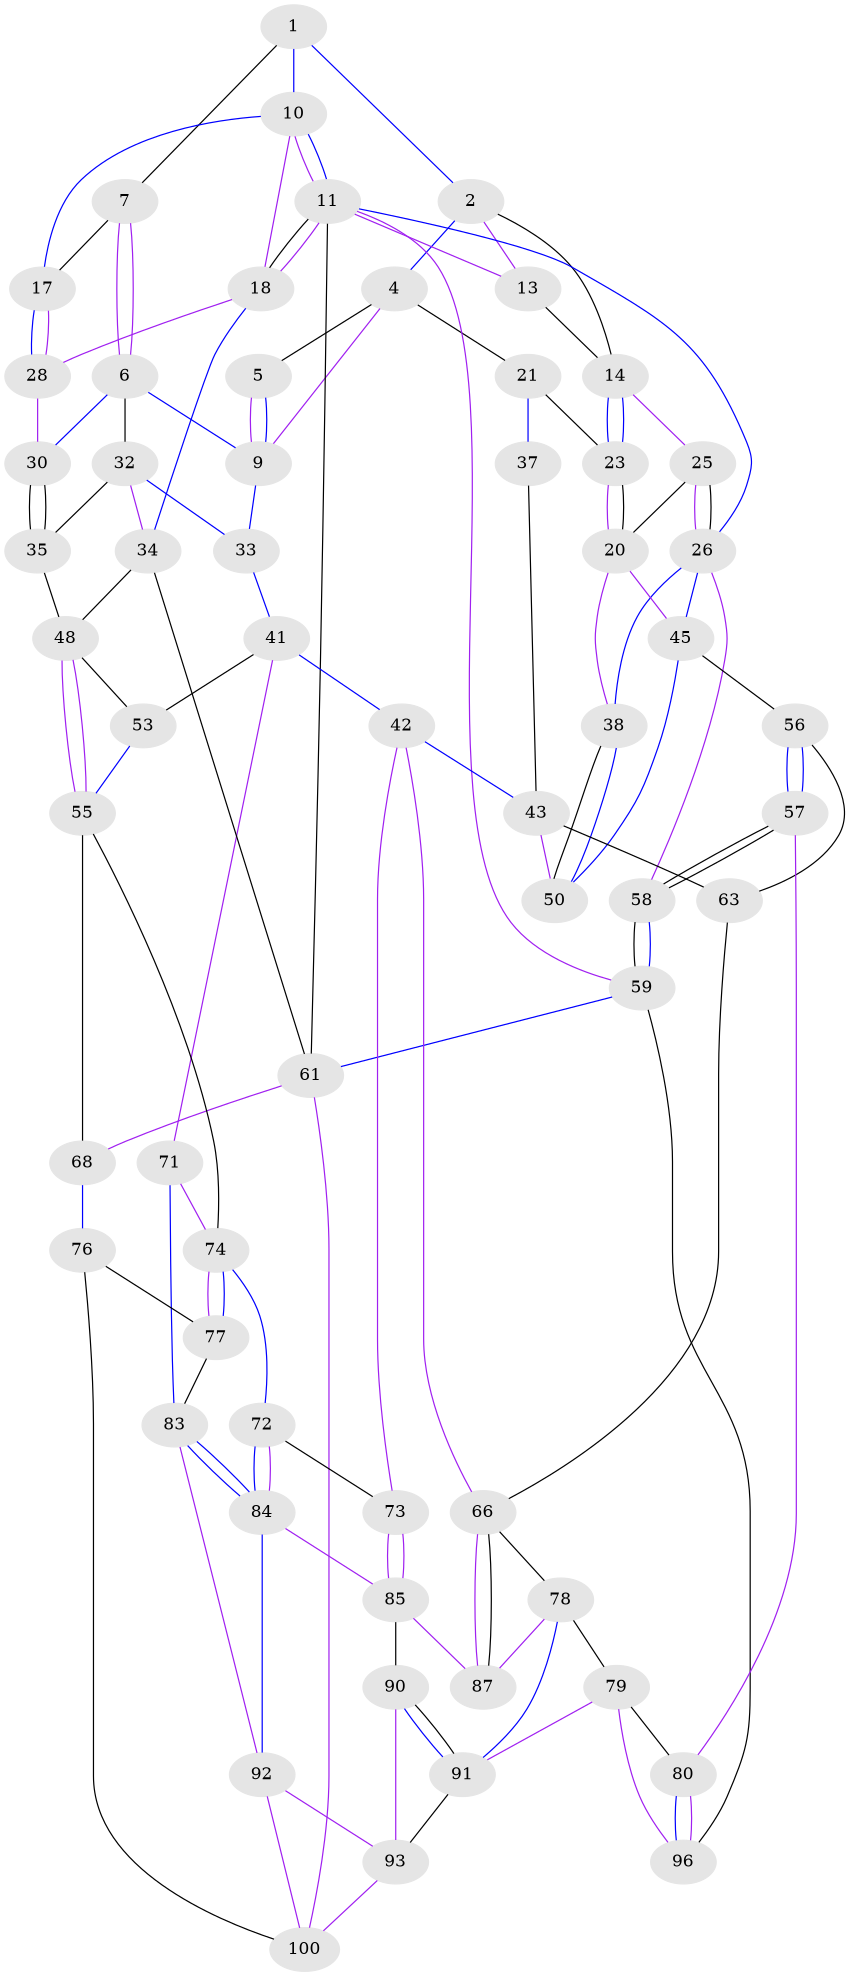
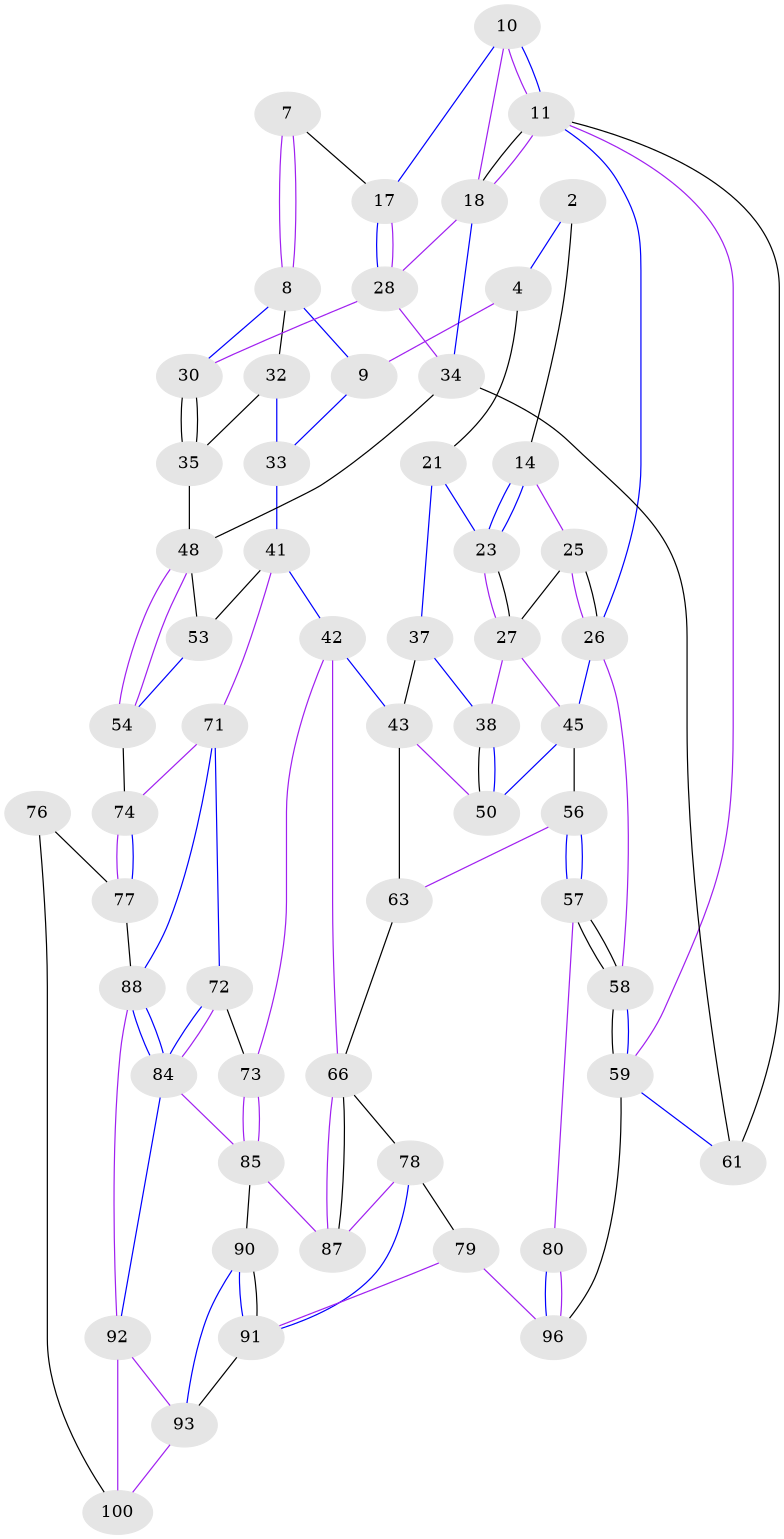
  graph {
    node [color=gray90 style=filled]
    edge [color=purple]
-   1 [super="+6"]
    2 [super="+3"]
    7
    10 [super="+16"]
    4 [super="+20"]
-   13
    14 [super="+15"]
-   8 [super="+31" label=6]
+   8 [super="+31"]
    17
    11 [super="+12"]
    18 [super="+19"]
-   5
    9 [super="+24"]
    21 [super="+22"]
    23
    25
    33 [super="+40"]
    37 [super="+44"]
    30
    32 [super="+36"]
    28 [super="+29"]
    35
    41 [super="+54"]
    26 [super="+46"]
    59 [super="+60"]
    61 [super="+62"]
    34 [super="+47"]
    45 [super="+51"]
    58
    96
-   68 [super="+69"]
    100 [super="+102"]
-   27 [super="+39" label=20]
+   27 [super="+39"]
    48 [super="+49"]
    38
    43 [super="+52"]
    50
    56 [super="+64"]
    42 [super="+65"]
    53
    71 [super="+75"]
-   55 [super="+70"]
+   55 [super="+70" label=54]
    63
    66 [super="+67"]
    73
    74
    72
-   83 [super="+95"]
+   83 [super="+95" label=88]
    78 [super="+89"]
    87
    85 [super="+86"]
    57 [super="+82"]
    76 [super="+94"]
    77
    80 [super="+81"]
    79 [super="+98"]
    91 [super="+99"]
    84 [super="+88"]
    92 [super="+97"]
    90
    93 [super="+101"]
-   1 -- 2 [color=blue]
-   1 -- 7 [color=black]
-   1 -- 10 [color=blue]
    2 -- 4 [color=blue]
-   2 -- 13
    2 -- 14 [color=black]
    7 -- 8
    7 -- 8
    7 -- 17 [color=black]
    10 -- 17 [color=blue]
    10 -- 11
    10 -- 11 [color=blue]
    10 -- 18
-   4 -- 5 [color=black]
    4 -- 9
    4 -- 21 [color=black]
-   13 -- 14 [color=black]
    14 -- 23 [color=blue]
    14 -- 23 [color=blue]
    14 -- 25
    8 -- 9 [color=blue]
    8 -- 30 [color=blue]
    8 -- 32 [color=black]
    17 -- 28 [color=blue]
    17 -- 28
-   11 -- 13
    11 -- 18 [color=black]
    11 -- 18
    11 -- 26 [color=blue]
    11 -- 59
    11 -- 61 [color=black]
    18 -- 28
    18 -- 34 [color=blue]
-   5 -- 9
-   5 -- 9 [color=blue]
    9 -- 33 [color=blue]
-   21 -- 23 [color=black]
+   21 -- 23 [color=blue]
    21 -- 37 [color=blue weight=2]
    23 -- 27
    23 -- 27 [color=black]
    25 -- 26
    25 -- 26 [color=black]
    25 -- 27 [color=black]
    33 -- 41 [color=blue]
-   26 -- 38 [color=blue]
+   37 -- 38 [color=blue]
    37 -- 43 [color=black]
    30 -- 35 [color=black]
    30 -- 35 [color=black]
    32 -- 33 [color=blue weight=2]
    32 -- 35 [color=black]
    28 -- 30
-   32 -- 34
+   28 -- 34
    35 -- 48 [color=black]
    41 -- 42 [color=blue]
    41 -- 53 [color=black]
    41 -- 71
    26 -- 45 [color=blue]
    26 -- 58
    59 -- 61 [color=blue]
    59 -- 96 [color=black]
-   61 -- 68
-   61 -- 100
    34 -- 61 [color=black]
    34 -- 48 [color=black]
    45 -- 50 [color=blue]
    45 -- 56 [color=black]
    58 -- 59 [color=black]
    58 -- 59 [color=blue]
-   68 -- 76 [color=blue weight=2]
    27 -- 45
    27 -- 38
    48 -- 53 [color=black]
    48 -- 55
    48 -- 55
    38 -- 50 [color=black]
    38 -- 50 [color=blue]
    43 -- 50
    43 -- 63 [color=black]
-   56 -- 63 [color=black]
+   56 -- 63
    56 -- 57 [color=blue weight=2]
    56 -- 57 [color=blue]
    42 -- 43 [color=blue]
    42 -- 66
    42 -- 73
    53 -- 55 [color=blue]
    71 -- 74
-   74 -- 72 [color=blue]
+   71 -- 72 [color=blue]
    71 -- 83 [color=blue]
-   55 -- 68 [color=black]
    55 -- 74 [color=black]
    63 -- 66 [color=black]
    66 -- 78 [color=black]
    66 -- 87
    66 -- 87 [color=black]
    73 -- 85
    73 -- 85
    74 -- 77
    74 -- 77 [color=blue]
    72 -- 73 [color=black]
    72 -- 84 [color=blue]
    72 -- 84
    83 -- 84 [color=blue]
    83 -- 84 [color=blue]
    83 -- 92
    78 -- 87
    78 -- 79 [color=black]
    78 -- 91 [color=blue]
    85 -- 87
    85 -- 90 [color=black]
    57 -- 58 [color=black]
    57 -- 58 [color=black]
    57 -- 80
    76 -- 100 [color=black]
    76 -- 77 [color=black]
    77 -- 83 [color=black]
    80 -- 96 [color=blue]
    80 -- 96
    79 -- 96
-   79 -- 80 [color=black]
    79 -- 91
    91 -- 93 [color=black]
    84 -- 85
    84 -- 92 [color=blue]
    92 -- 100
    92 -- 93
    90 -- 91 [color=blue]
    90 -- 91 [color=black]
-   90 -- 93
+   90 -- 93 [color=blue]
    93 -- 100
  }
